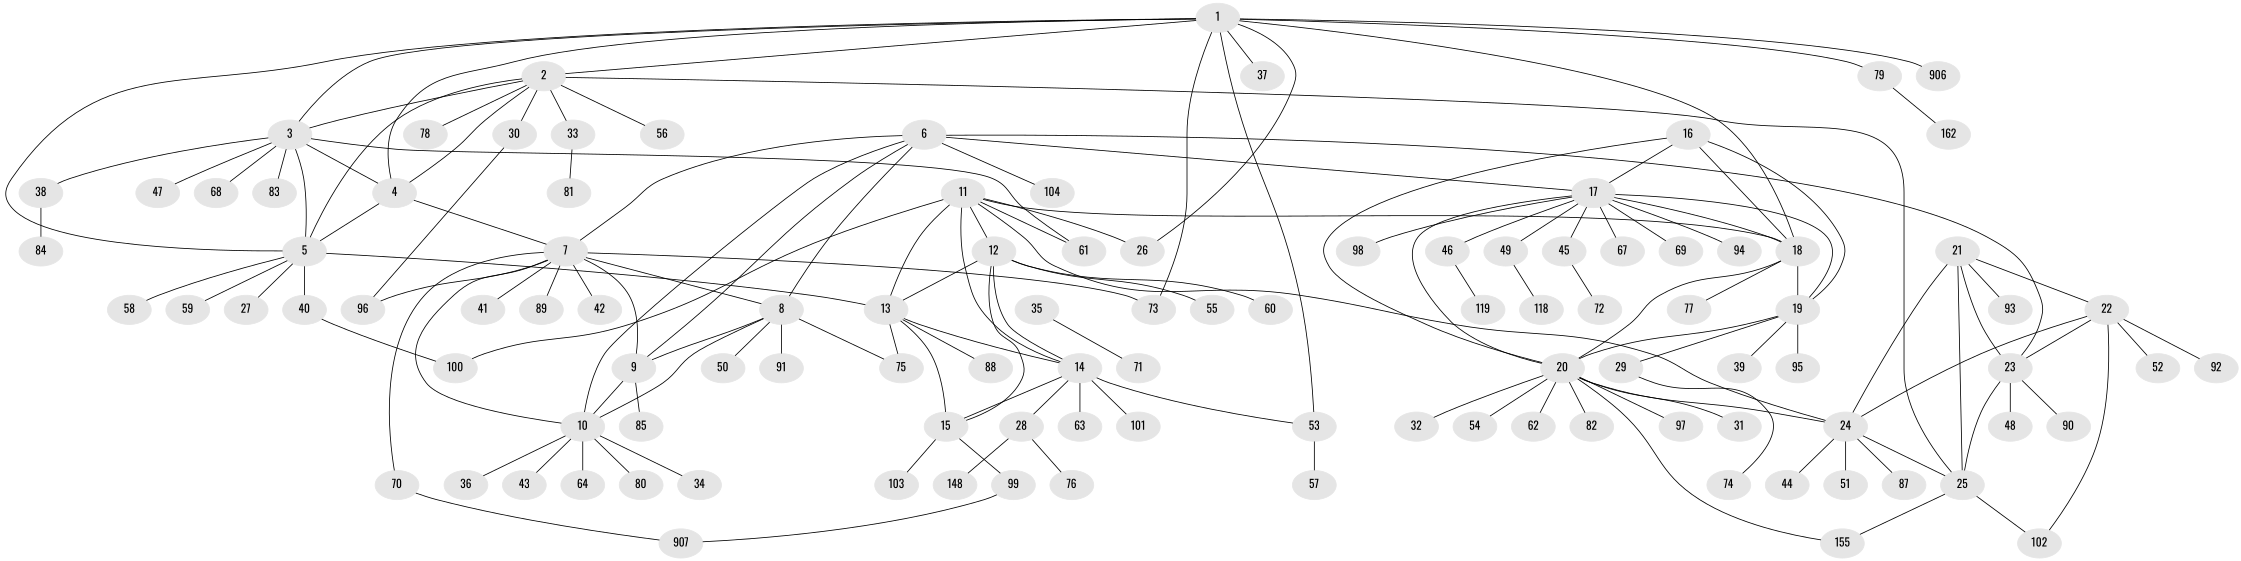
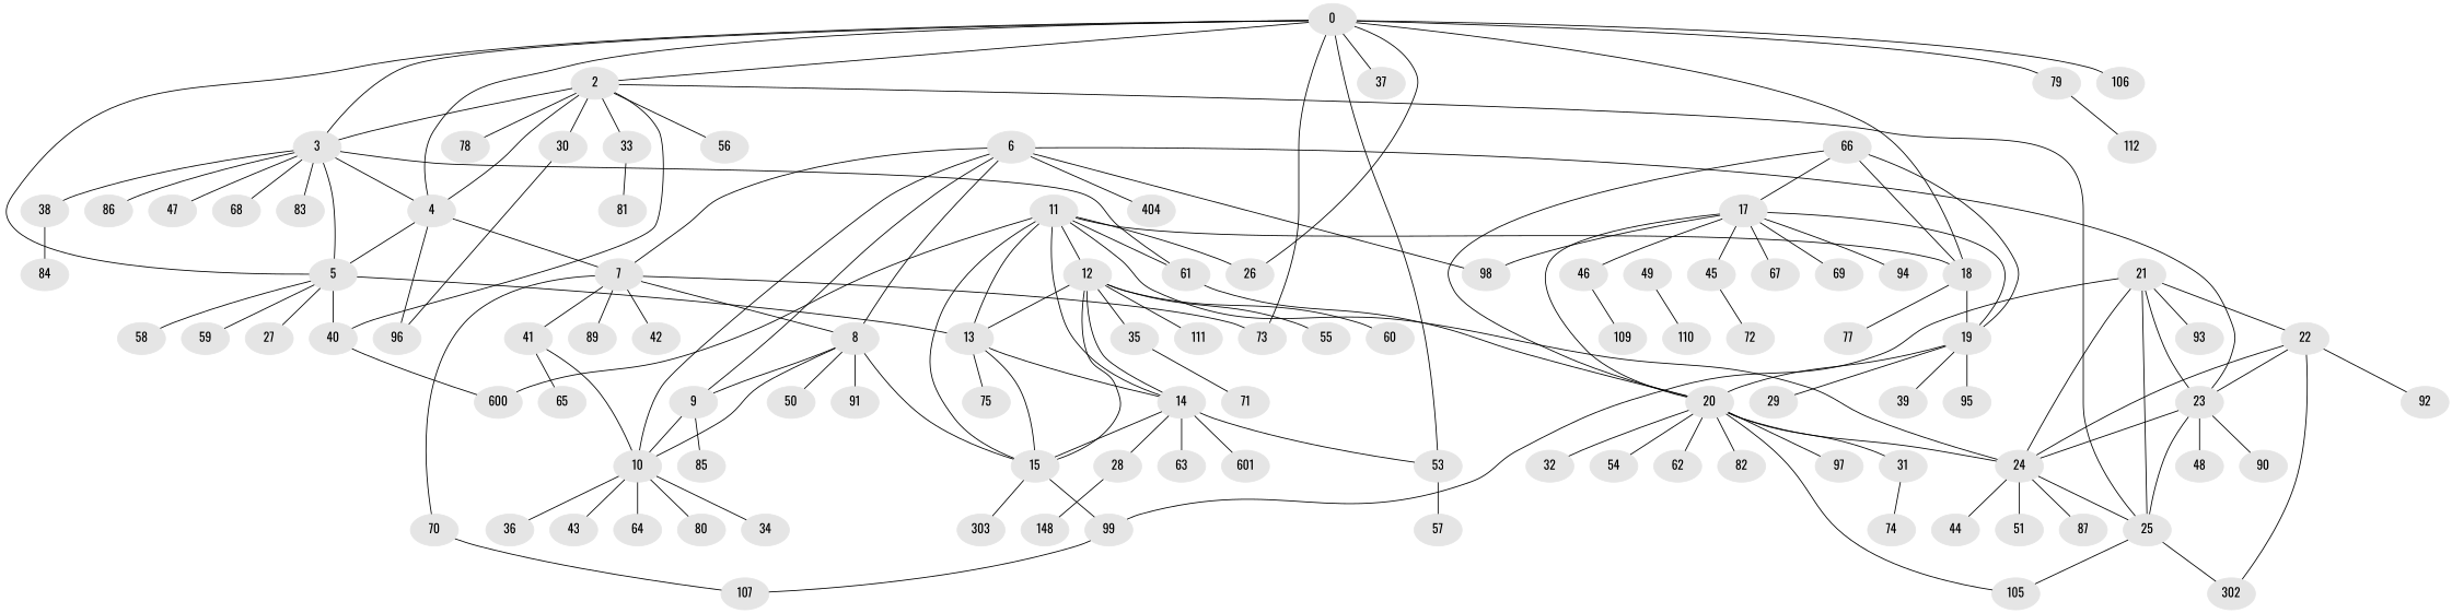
  graph {
    fontname=Oswald
    node [color=gray90 fontname=Oswald style=filled]
    edge [fontname=Oswald]
-   1
+   1 [label=0]
    2
    3
    4
    5
    18
    26
    37
    53
    73
    79
-   106 [label=906]
+   106
    25
    30
    33
    56
    78
    38
    47
    61
    68
    83
+   86
    7
    13
    27
    40
    58
    59
    19
    20
    77
    57
-   112 [label=162]
-   105 [label=155]
-   102
+   112
+   105
+   102 [label=302]
    96
    81
    84
    8
    9
    10
    41
    42
    70
    89
    15
    14
    75
-   88
-   100
+   100 [label=600]
    6
    17
    23
-   104
+   104 [label=404]
    50
    91
    85
    34
    36
    43
    64
    80
    45
    46
    49
    67
    69
    94
    98
    24
    48
    90
-   107 [label=907]
+   65
+   107
    99
-   103
+   103 [label=303]
    11
    12
    35
    55
    60
+   111
    28
    63
-   101
+   101 [label=601]
    44
    51
    87
    71
-   76
    n92 [label=148]
-   16
+   16 [label=66]
    29
    39
    95
    31
    32
    54
    62
    82
    97
    72
-   109 [label=119]
-   110 [label=118]
+   109
+   110
    74
    21
    22
    93
-   52
    92
    1 -- 2
    1 -- 3
    1 -- 4
    1 -- 5
    1 -- 18
    1 -- 26
    1 -- 37
    1 -- 53
    1 -- 73
    1 -- 79
    1 -- 106
    2 -- 3
    2 -- 4
-   2 -- 5
+   2 -- 40
    2 -- 25
    2 -- 30
    2 -- 33
    2 -- 56
    2 -- 78
    3 -- 4
    3 -- 5
    3 -- 38
    3 -- 47
    3 -- 61
    3 -- 68
    3 -- 83
+   3 -- 86
    4 -- 5
    4 -- 7
    5 -- 13
    5 -- 27
    5 -- 40
    5 -- 58
    5 -- 59
    18 -- 19
-   18 -- 20
+   61 -- 20
    18 -- 77
    53 -- 57
    79 -- 112
    25 -- 105
    25 -- 102
    30 -- 96
    33 -- 81
    38 -- 84
    7 -- 73
-   7 -- 96
+   4 -- 96
    7 -- 8
-   7 -- 9
-   7 -- 10
+   41 -- 10
    7 -- 41
    7 -- 42
    7 -- 70
    7 -- 89
    13 -- 15
    13 -- 14
    13 -- 75
-   13 -- 88
    40 -- 100
    19 -- 20
    19 -- 29
    19 -- 39
    19 -- 95
    20 -- 105
    20 -- 24
    20 -- 31
    20 -- 32
    20 -- 54
    20 -- 62
    20 -- 82
    20 -- 97
    8 -- 9
    8 -- 10
-   8 -- 75
+   8 -- 15
    8 -- 50
    8 -- 91
    9 -- 10
    9 -- 85
    10 -- 34
    10 -- 36
    10 -- 43
    10 -- 64
    10 -- 80
+   41 -- 65
    70 -- 107
    15 -- 99
    15 -- 103
    14 -- 53
    14 -- 15
    14 -- 28
    14 -- 63
    14 -- 101
    6 -- 7
    6 -- 8
    6 -- 9
    6 -- 10
-   6 -- 17
+   6 -- 98
    6 -- 23
    6 -- 104
-   17 -- 18
    17 -- 19
    17 -- 20
    17 -- 45
    17 -- 46
-   17 -- 49
    17 -- 67
    17 -- 69
    17 -- 94
    17 -- 98
    23 -- 25
+   23 -- 24
    23 -- 48
    23 -- 90
    45 -- 72
    46 -- 109
    49 -- 110
    24 -- 25
    24 -- 44
    24 -- 51
    24 -- 87
    99 -- 107
    11 -- 18
    11 -- 26
    11 -- 61
    11 -- 13
+   11 -- 15
    11 -- 14
    11 -- 100
    11 -- 24
    11 -- 12
    12 -- 13
    12 -- 15
    12 -- 14
+   12 -- 35
    12 -- 55
    12 -- 60
+   12 -- 111
    35 -- 71
-   28 -- 76
    28 -- n92
    16 -- 18
    16 -- 19
    16 -- 20
    16 -- 17
-   29 -- 74
+   31 -- 74
    21 -- 25
    21 -- 23
    21 -- 24
+   21 -- 99
    21 -- 22
    21 -- 93
    22 -- 102
    22 -- 23
    22 -- 24
-   22 -- 52
    22 -- 92
  }
